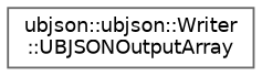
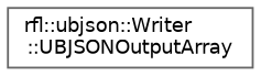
  digraph {
    rankdir=TB
-   n1 [color=grey40 fillcolor=white fontname=Helvetica fontsize=10 height=0.2 label="ubjson::ubjson::Writer\l::UBJSONOutputArray" shape=box style=filled width=0.4]
+   n1 [color=grey40 fillcolor=white fontname=Helvetica fontsize=10 height=0.2 label="rfl::ubjson::Writer\l::UBJSONOutputArray" shape=box style=filled width=0.4]
  }
